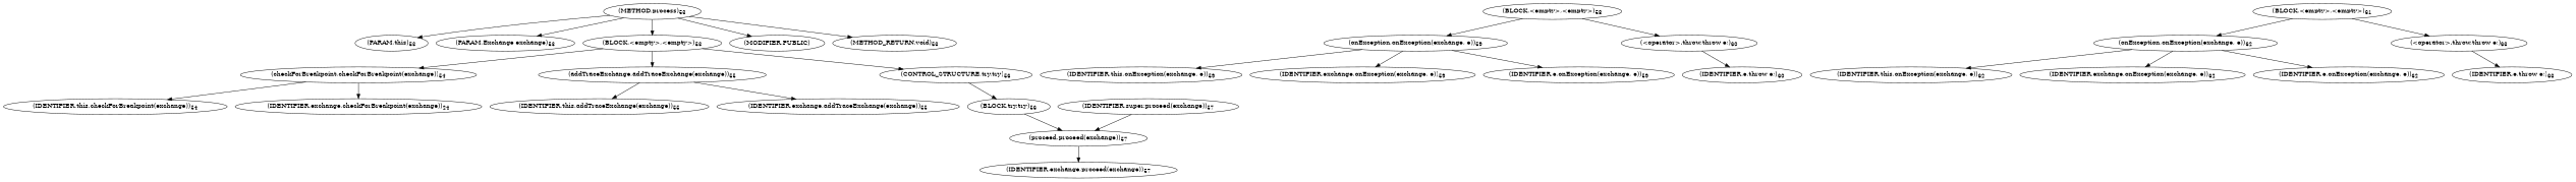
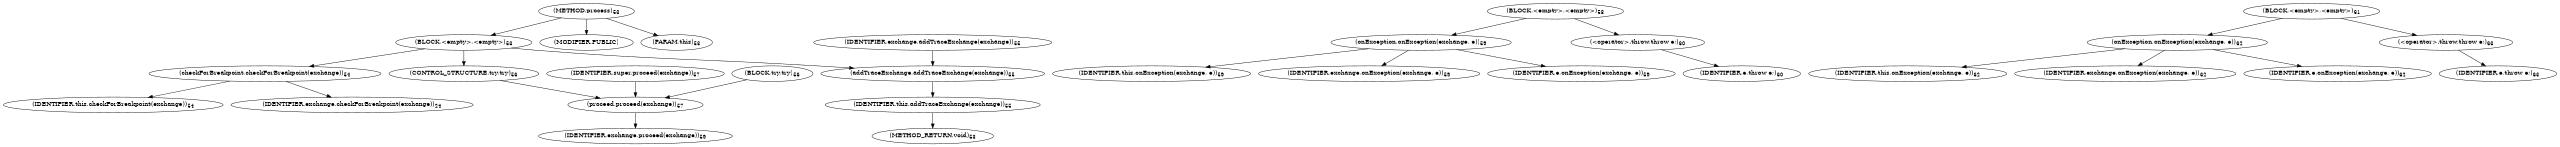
  digraph {
    n1 [label=<(METHOD,process)<SUB>53</SUB>>]
    n2 [label=<(PARAM,this)<SUB>53</SUB>>]
-   n3 [label=<(PARAM,Exchange exchange)<SUB>53</SUB>>]
    n4 [label=<(BLOCK,&lt;empty&gt;,&lt;empty&gt;)<SUB>53</SUB>>]
    n5 [label=<(MODIFIER,PUBLIC)>]
    n6 [label=<(METHOD_RETURN,void)<SUB>53</SUB>>]
    n7 [label=<(checkForBreakpoint,checkForBreakpoint(exchange))<SUB>54</SUB>>]
    n8 [label=<(addTraceExchange,addTraceExchange(exchange))<SUB>55</SUB>>]
    n9 [label=<(CONTROL_STRUCTURE,try,try)<SUB>56</SUB>>]
    n10 [label=<(IDENTIFIER,this,checkForBreakpoint(exchange))<SUB>54</SUB>>]
    n11 [label=<(IDENTIFIER,exchange,checkForBreakpoint(exchange))<SUB>24</SUB>>]
    n12 [label=<(IDENTIFIER,this,addTraceExchange(exchange))<SUB>55</SUB>>]
    n13 [label=<(IDENTIFIER,exchange,addTraceExchange(exchange))<SUB>55</SUB>>]
    n14 [label=<(BLOCK,try,try)<SUB>56</SUB>>]
    n15 [label=<(proceed,proceed(exchange))<SUB>57</SUB>>]
-   n16 [label=<(IDENTIFIER,exchange,proceed(exchange))<SUB>57</SUB>>]
+   n16 [label=<(IDENTIFIER,exchange,proceed(exchange))<SUB>59</SUB>>]
    n17 [label=<(IDENTIFIER,super,proceed(exchange))<SUB>57</SUB>>]
    n18 [label=<(BLOCK,&lt;empty&gt;,&lt;empty&gt;)<SUB>58</SUB>>]
    n19 [label=<(onException,onException(exchange, e))<SUB>59</SUB>>]
    n20 [label=<(&lt;operator&gt;.throw,throw e;)<SUB>60</SUB>>]
    n21 [label=<(BLOCK,&lt;empty&gt;,&lt;empty&gt;)<SUB>61</SUB>>]
    n22 [label=<(onException,onException(exchange, e))<SUB>62</SUB>>]
    n23 [label=<(&lt;operator&gt;.throw,throw e;)<SUB>63</SUB>>]
    n24 [label=<(IDENTIFIER,this,onException(exchange, e))<SUB>59</SUB>>]
    n25 [label=<(IDENTIFIER,exchange,onException(exchange, e))<SUB>59</SUB>>]
    n26 [label=<(IDENTIFIER,e,onException(exchange, e))<SUB>59</SUB>>]
    n27 [label=<(IDENTIFIER,e,throw e;)<SUB>60</SUB>>]
    n28 [label=<(IDENTIFIER,this,onException(exchange, e))<SUB>62</SUB>>]
    n29 [label=<(IDENTIFIER,exchange,onException(exchange, e))<SUB>62</SUB>>]
    n30 [label=<(IDENTIFIER,e,onException(exchange, e))<SUB>62</SUB>>]
    n31 [label=<(IDENTIFIER,e,throw e;)<SUB>63</SUB>>]
    n1 -> n2
-   n1 -> n3
    n1 -> n4
    n1 -> n5
-   n1 -> n6
+   n12 -> n6
    n4 -> n7
    n4 -> n8
    n4 -> n9
    n7 -> n10
    n7 -> n11
    n8 -> n12
-   n8 -> n13
-   n9 -> n14
+   n13 -> n8
+   n9 -> n15
    n14 -> n15
    n15 -> n16
    n17 -> n15
    n18 -> n19
    n18 -> n20
    n19 -> n24
    n19 -> n25
    n19 -> n26
    n20 -> n27
    n21 -> n22
    n21 -> n23
    n22 -> n28
    n22 -> n29
    n22 -> n30
    n23 -> n31
  }
